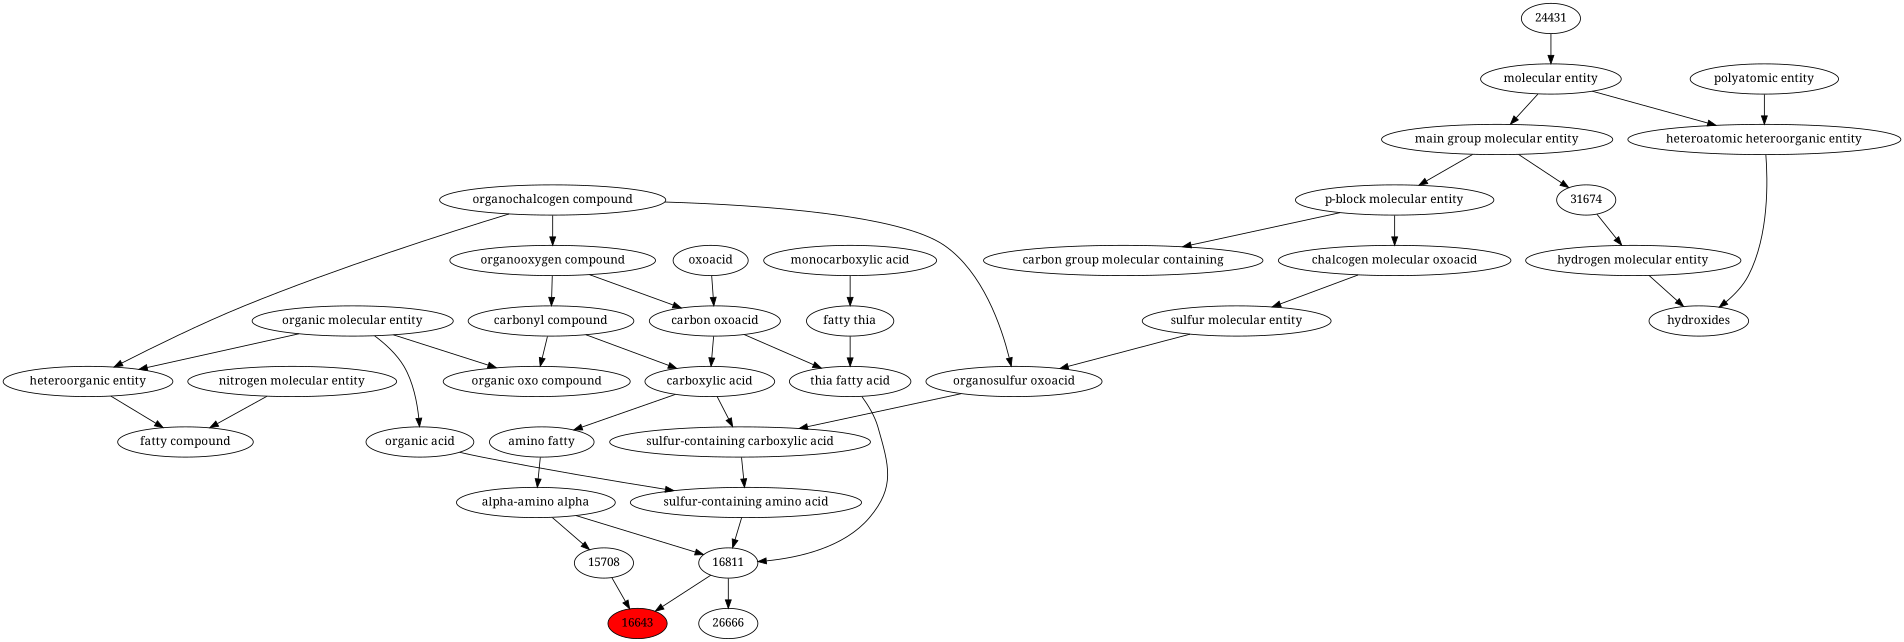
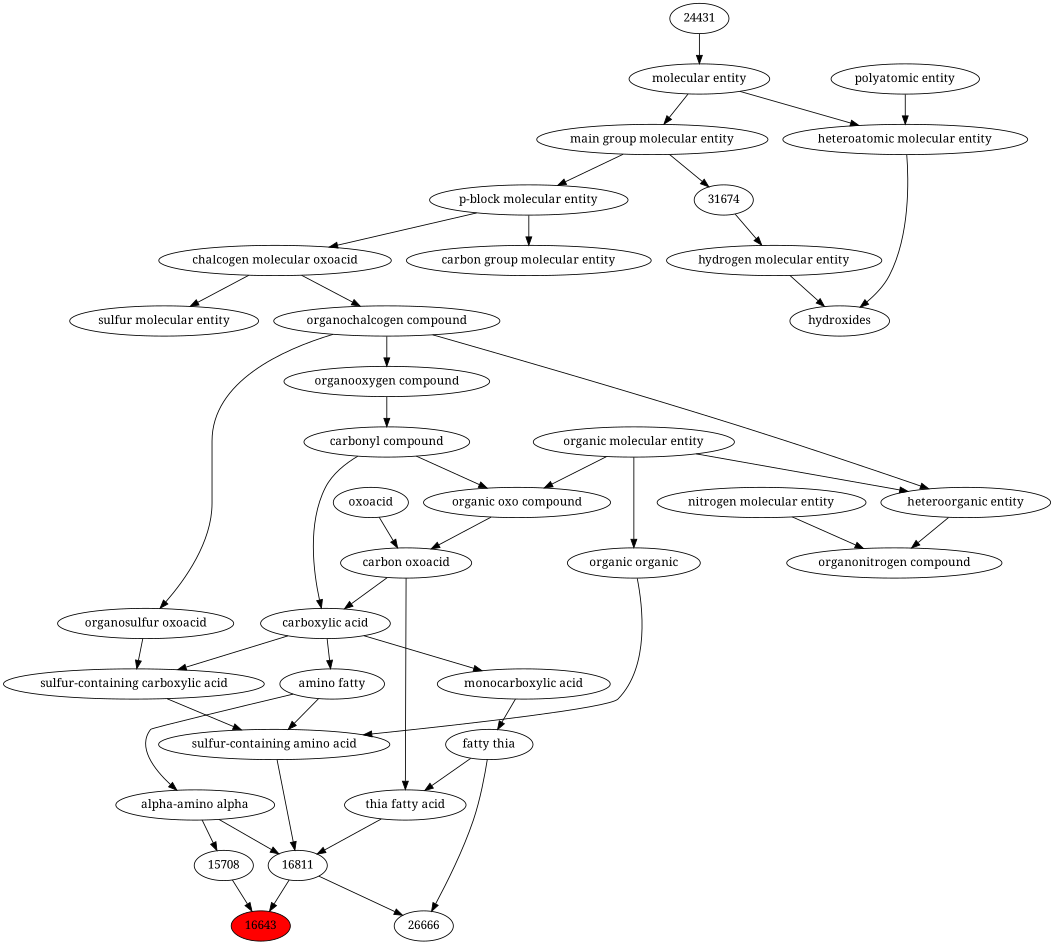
  digraph {
    fontname="Noto Serif"
    node [fontname="Noto Serif"]
    edge [fontname="Noto Serif"]
    n1 [fillcolor=red label=16643 style=filled]
    n2 [label=16811]
    n3 [label=26666]
    n4 [label=15708]
    n5 [label="alpha-amino alpha"]
    n6 [label="thia fatty acid"]
    n7 [label="sulfur-containing amino acid"]
    n8 [label="amino fatty"]
    n9 [label="fatty thia"]
    n10 [label="sulfur-containing carboxylic acid"]
    n11 [label="carboxylic acid"]
    n12 [label="monocarboxylic acid"]
    n13 [label="organosulfur oxoacid"]
    n14 [label="organic molecular entity"]
-   n15 [label="organic acid"]
+   n15 [label="organic organic"]
    n16 [label="heteroorganic entity"]
    n17 [label="organic oxo compound"]
-   n18 [label="fatty compound"]
+   n18 [label="organonitrogen compound"]
    n19 [label="carbonyl compound"]
    n20 [label="carbon oxoacid"]
    n21 [label="organochalcogen compound"]
    n22 [label="organooxygen compound"]
    n23 [label="sulfur molecular entity"]
-   n24 [label="carbon group molecular containing"]
+   n24 [label="carbon group molecular entity"]
    n25 [label="nitrogen molecular entity"]
    n26 [label=oxoacid]
    n27 [label="chalcogen molecular oxoacid"]
    n28 [label="p-block molecular entity"]
    n29 [label=hydroxides]
    n30 [label="main group molecular entity"]
    n31 [label=31674]
    n32 [label="hydrogen molecular entity"]
-   n33 [label="heteroatomic heteroorganic entity"]
+   n33 [label="heteroatomic molecular entity"]
    n34 [label="molecular entity"]
    n35 [label="polyatomic entity"]
    n36 [label=24431]
    n2 -> n1
    n2 -> n3
    n4 -> n1
    n5 -> n2
    n5 -> n4
    n6 -> n2
    n7 -> n2
    n8 -> n5
+   n8 -> n7
+   n9 -> n3
    n9 -> n6
    n10 -> n7
    n11 -> n8
    n11 -> n10
+   n11 -> n12
    n12 -> n9
    n13 -> n10
    n14 -> n15
    n14 -> n16
    n14 -> n17
    n15 -> n7
    n16 -> n18
    n19 -> n11
    n19 -> n17
    n20 -> n6
    n20 -> n11
    n21 -> n13
    n21 -> n16
    n21 -> n22
    n22 -> n19
-   n22 -> n20
-   n23 -> n13
+   n17 -> n20
    n25 -> n18
    n26 -> n20
+   n27 -> n21
    n27 -> n23
    n28 -> n24
    n28 -> n27
    n30 -> n28
    n30 -> n31
    n31 -> n32
    n32 -> n29
    n33 -> n29
    n34 -> n30
    n34 -> n33
    n35 -> n33
    n36 -> n34
  }
